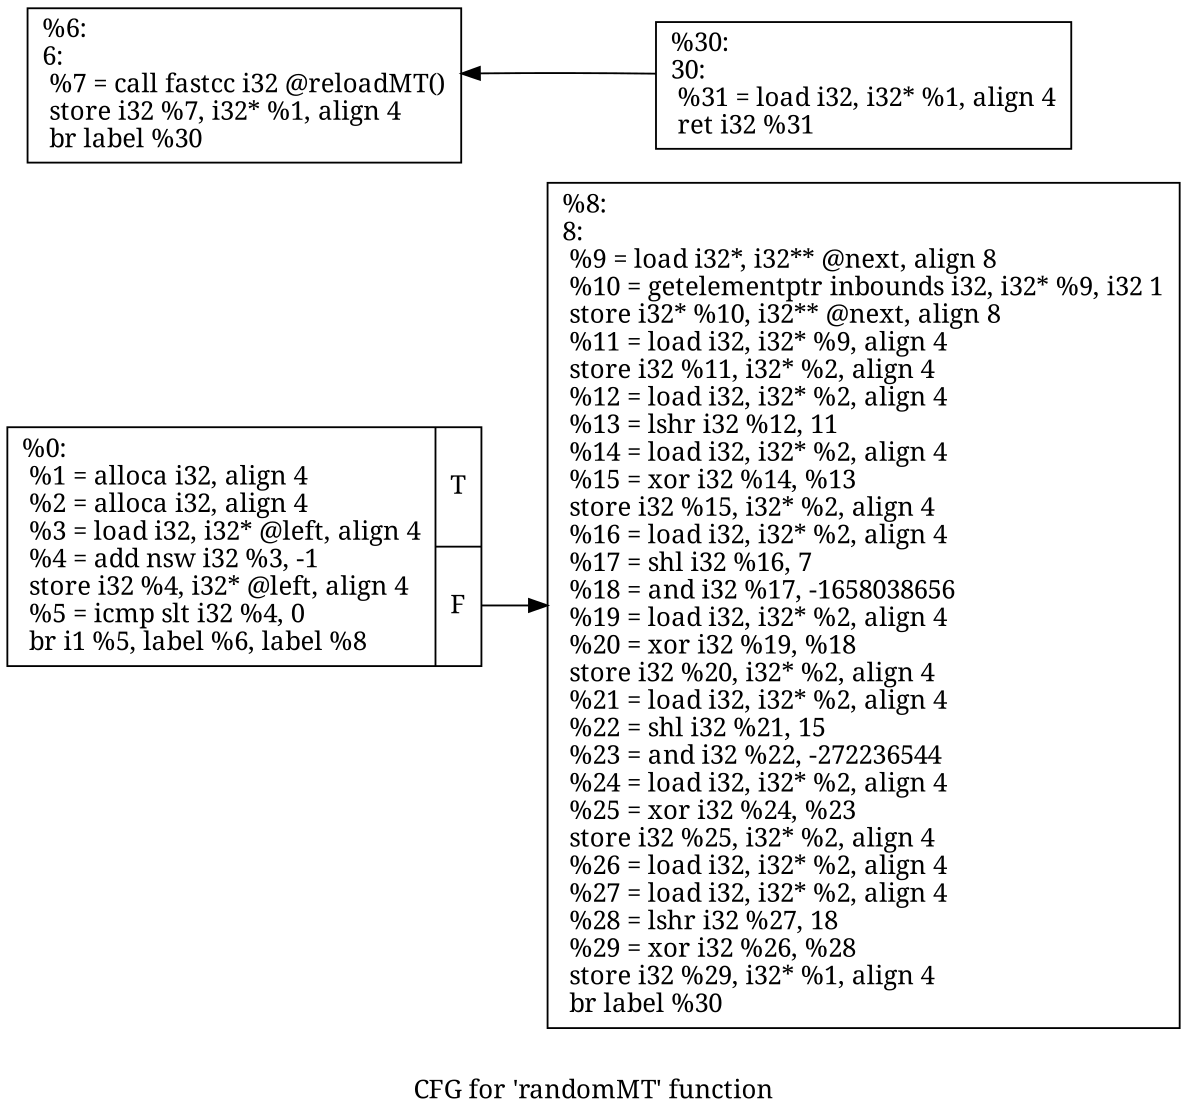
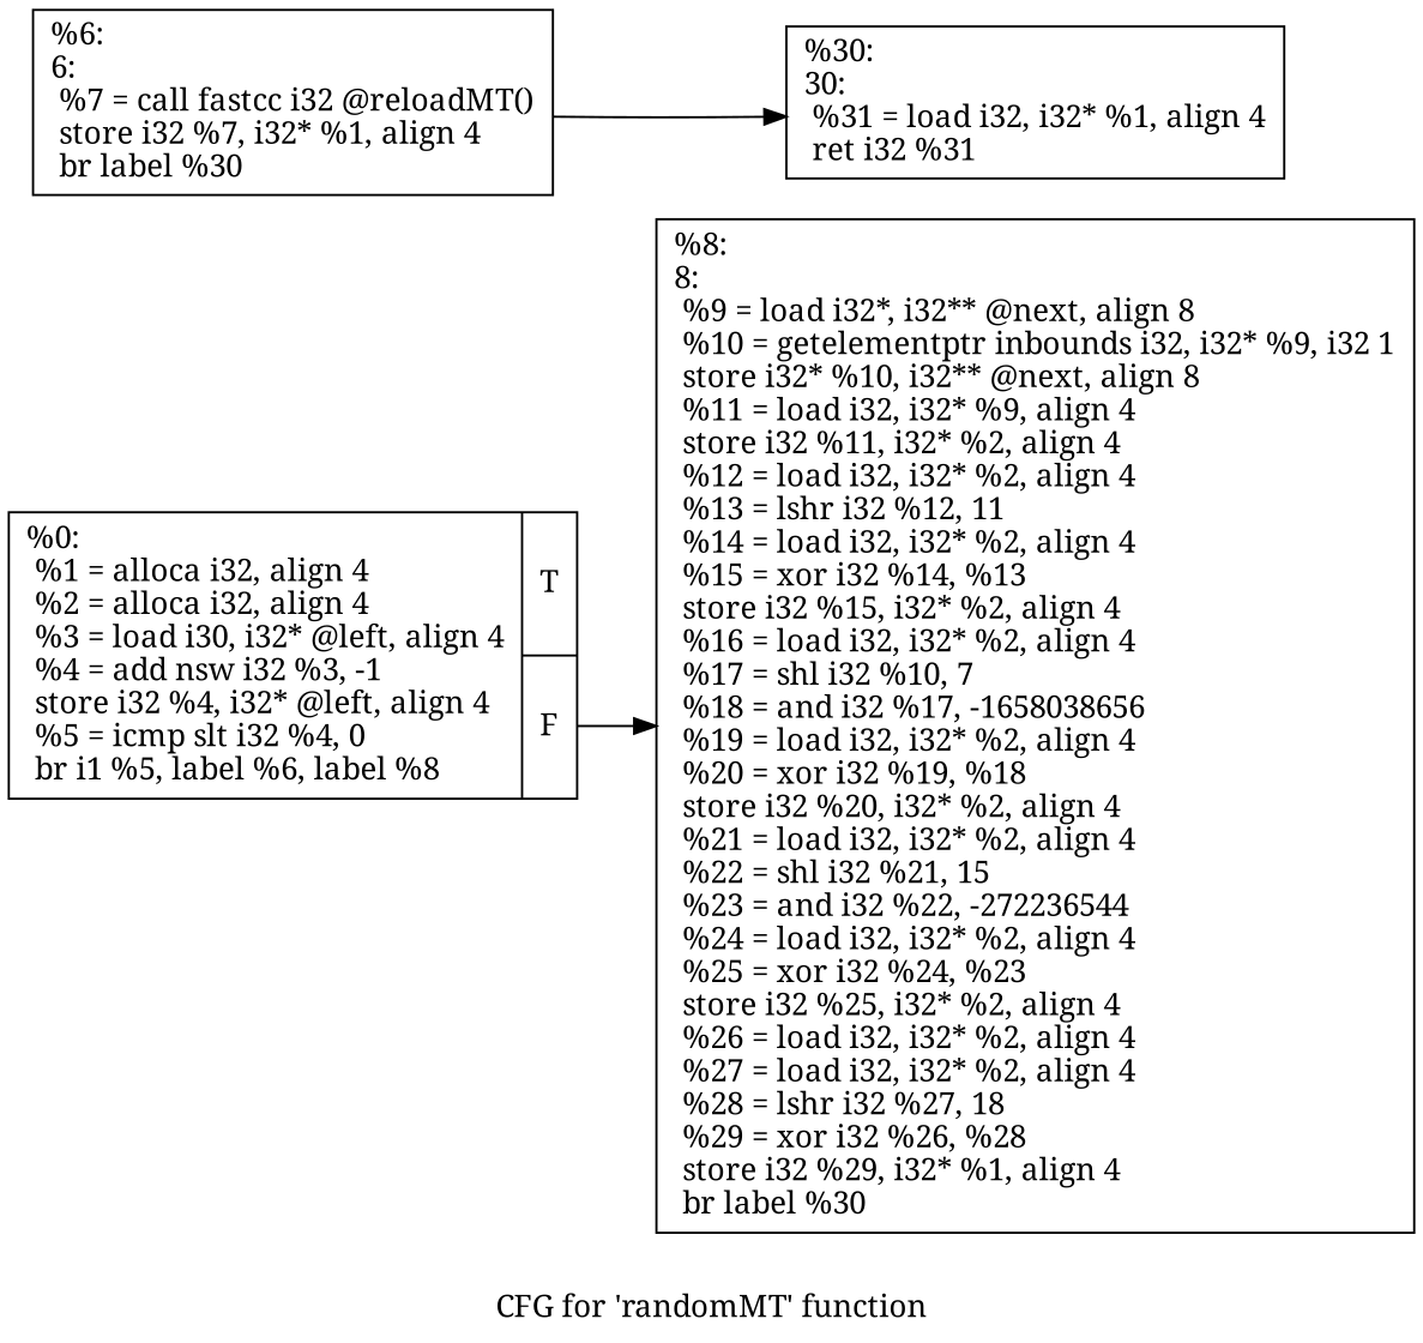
  digraph {
    fontname="Noto Serif"
    label="CFG for 'randomMT' function"
    rankdir=LR
    node [fontname="Noto Serif" shape=record]
    edge [fontname="Noto Serif"]
-   n1 [label="{%0:\l  %1 = alloca i32, align 4\l  %2 = alloca i32, align 4\l  %3 = load i32, i32* @left, align 4\l  %4 = add nsw i32 %3, -1\l  store i32 %4, i32* @left, align 4\l  %5 = icmp slt i32 %4, 0\l  br i1 %5, label %6, label %8\l|{<s0>T|<s1>F}}"]
-   n2 [label="{%8:\l8:                                                \l  %9 = load i32*, i32** @next, align 8\l  %10 = getelementptr inbounds i32, i32* %9, i32 1\l  store i32* %10, i32** @next, align 8\l  %11 = load i32, i32* %9, align 4\l  store i32 %11, i32* %2, align 4\l  %12 = load i32, i32* %2, align 4\l  %13 = lshr i32 %12, 11\l  %14 = load i32, i32* %2, align 4\l  %15 = xor i32 %14, %13\l  store i32 %15, i32* %2, align 4\l  %16 = load i32, i32* %2, align 4\l  %17 = shl i32 %16, 7\l  %18 = and i32 %17, -1658038656\l  %19 = load i32, i32* %2, align 4\l  %20 = xor i32 %19, %18\l  store i32 %20, i32* %2, align 4\l  %21 = load i32, i32* %2, align 4\l  %22 = shl i32 %21, 15\l  %23 = and i32 %22, -272236544\l  %24 = load i32, i32* %2, align 4\l  %25 = xor i32 %24, %23\l  store i32 %25, i32* %2, align 4\l  %26 = load i32, i32* %2, align 4\l  %27 = load i32, i32* %2, align 4\l  %28 = lshr i32 %27, 18\l  %29 = xor i32 %26, %28\l  store i32 %29, i32* %1, align 4\l  br label %30\l}"]
+   n1 [label="{%0:\l  %1 = alloca i32, align 4\l  %2 = alloca i32, align 4\l  %3 = load i30, i32* @left, align 4\l  %4 = add nsw i32 %3, -1\l  store i32 %4, i32* @left, align 4\l  %5 = icmp slt i32 %4, 0\l  br i1 %5, label %6, label %8\l|{<s0>T|<s1>F}}"]
+   n2 [label="{%8:\l8:                                                \l  %9 = load i32*, i32** @next, align 8\l  %10 = getelementptr inbounds i32, i32* %9, i32 1\l  store i32* %10, i32** @next, align 8\l  %11 = load i32, i32* %9, align 4\l  store i32 %11, i32* %2, align 4\l  %12 = load i32, i32* %2, align 4\l  %13 = lshr i32 %12, 11\l  %14 = load i32, i32* %2, align 4\l  %15 = xor i32 %14, %13\l  store i32 %15, i32* %2, align 4\l  %16 = load i32, i32* %2, align 4\l  %17 = shl i32 %10, 7\l  %18 = and i32 %17, -1658038656\l  %19 = load i32, i32* %2, align 4\l  %20 = xor i32 %19, %18\l  store i32 %20, i32* %2, align 4\l  %21 = load i32, i32* %2, align 4\l  %22 = shl i32 %21, 15\l  %23 = and i32 %22, -272236544\l  %24 = load i32, i32* %2, align 4\l  %25 = xor i32 %24, %23\l  store i32 %25, i32* %2, align 4\l  %26 = load i32, i32* %2, align 4\l  %27 = load i32, i32* %2, align 4\l  %28 = lshr i32 %27, 18\l  %29 = xor i32 %26, %28\l  store i32 %29, i32* %1, align 4\l  br label %30\l}"]
    n3 [label="{%6:\l6:                                                \l  %7 = call fastcc i32 @reloadMT()\l  store i32 %7, i32* %1, align 4\l  br label %30\l}"]
    n4 [label="{%30:\l30:                                               \l  %31 = load i32, i32* %1, align 4\l  ret i32 %31\l}"]
    n1 -> n2 [tailport=s1]
-   n4 -> n3
+   n3 -> n4
  }
